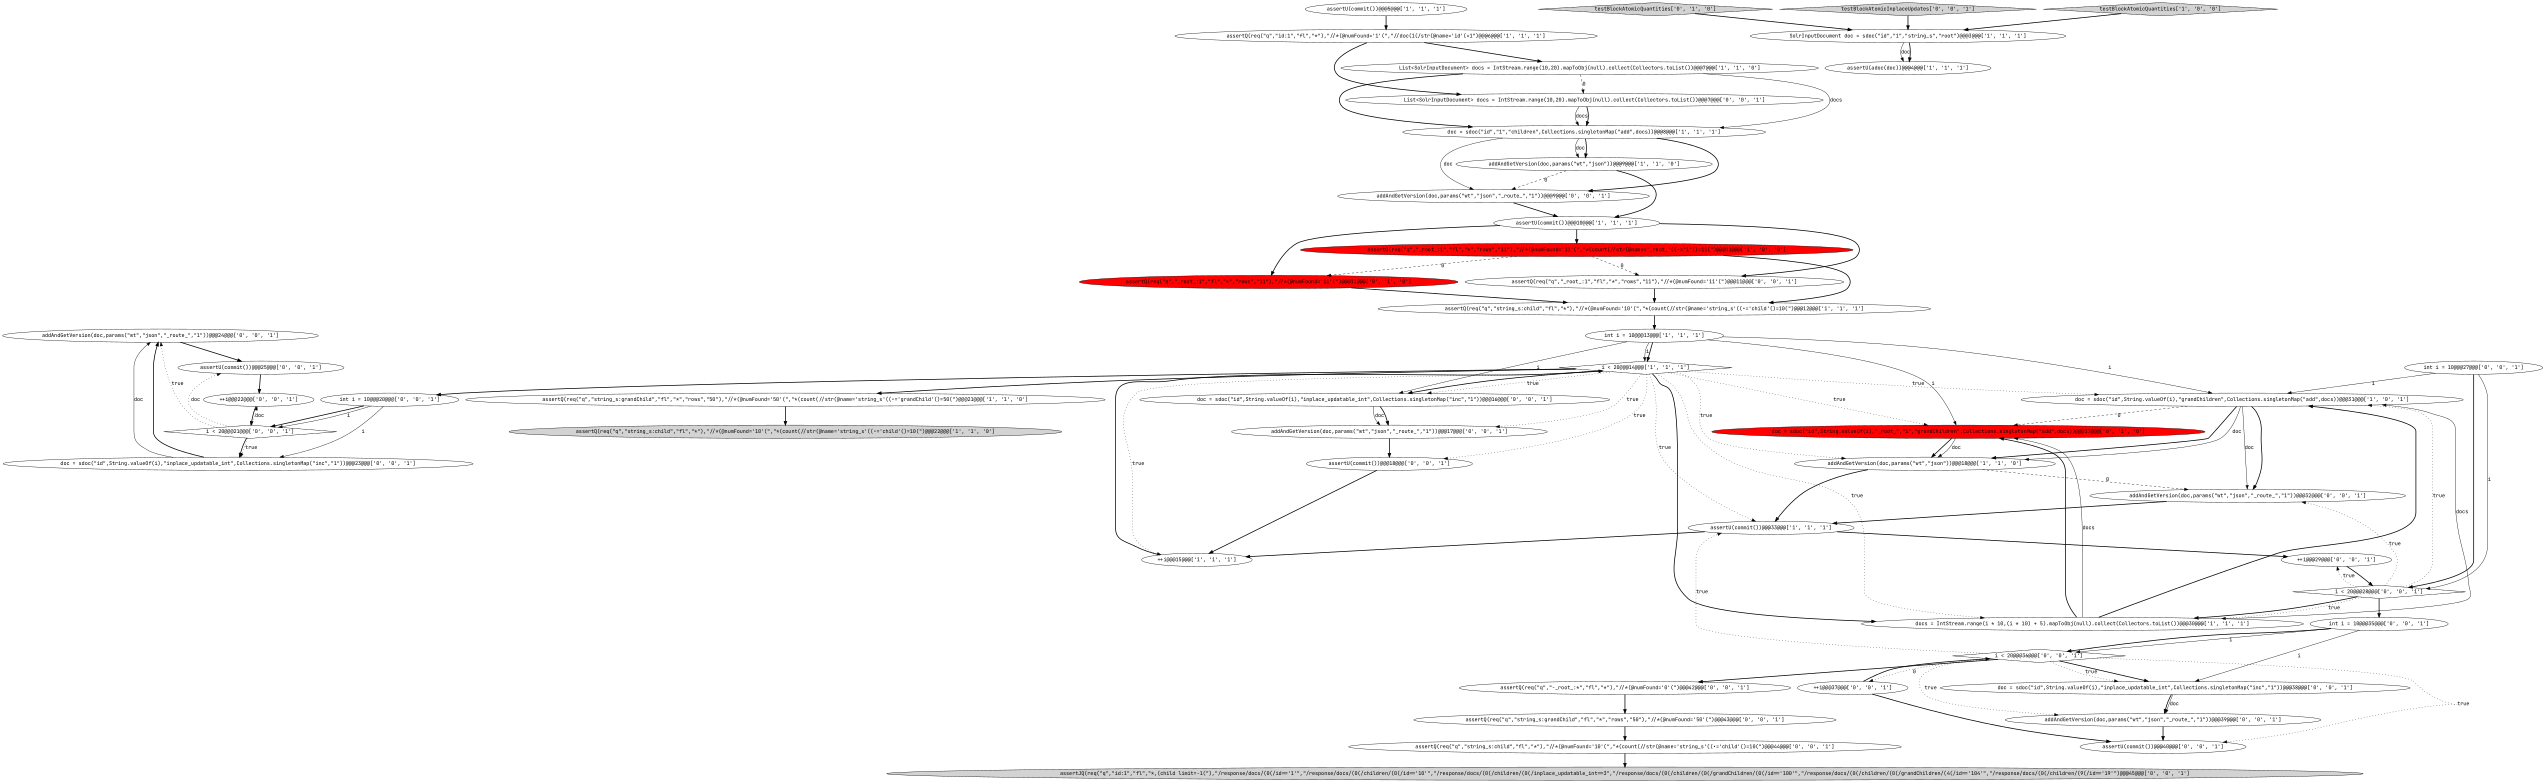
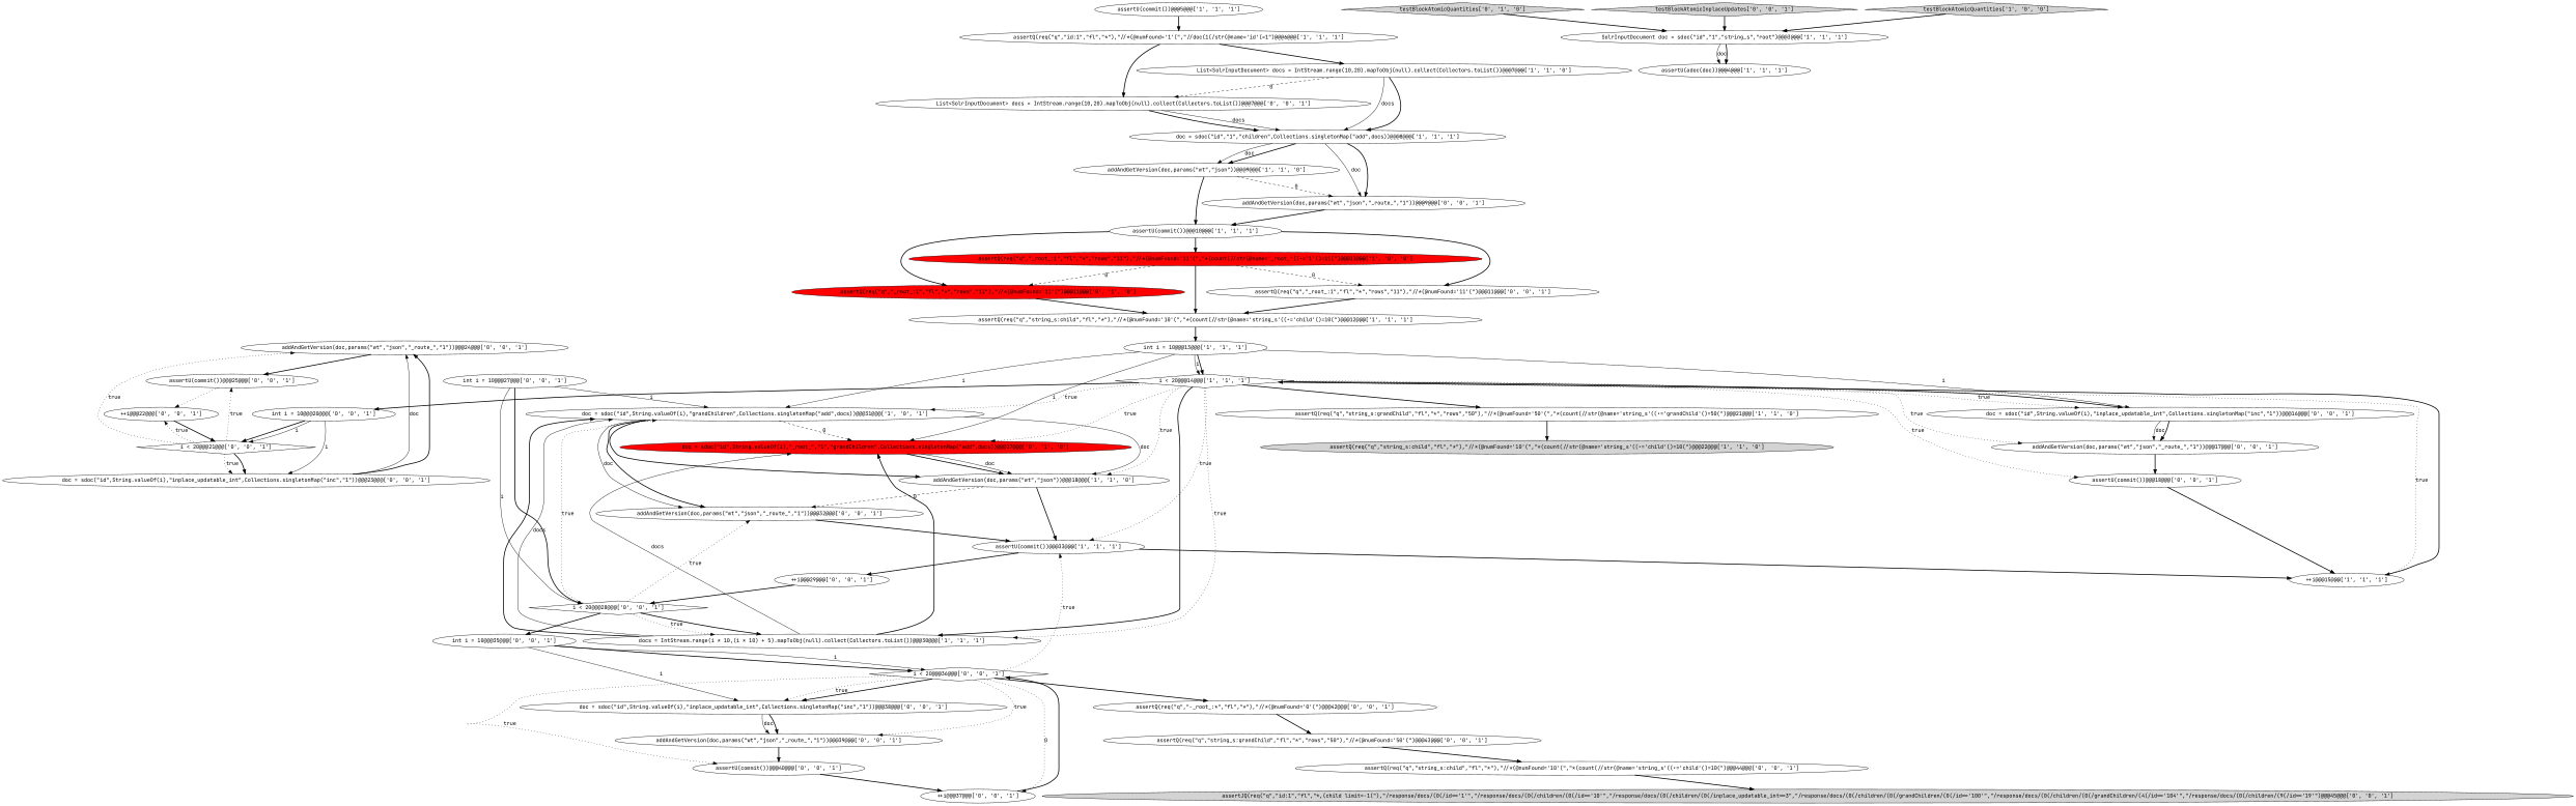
  digraph {
    fontname="JetBrains Mono"
    node [fillcolor=white fontname="JetBrains Mono" shape=ellipse style=filled]
    edge [fontname="JetBrains Mono" style=bold]
    n1 [label="addAndGetVersion(doc,params(\"wt\",\"json\",\"_route_\",\"1\"))@@@24@@@['0', '0', '1']"]
    n2 [label="assertU(commit())@@@25@@@['0', '0', '1']"]
    n3 [label="++i@@@22@@@['0', '0', '1']"]
    n4 [label="int i = 10@@@13@@@['1', '1', '1']"]
    n5 [label="doc = sdoc(\"id\",String.valueOf(i),\"grandChildren\",Collections.singletonMap(\"add\",docs))@@@31@@@['1', '0', '1']"]
    n6 [label="doc = sdoc(\"id\",String.valueOf(i),\"inplace_updatable_int\",Collections.singletonMap(\"inc\",\"1\"))@@@16@@@['0', '0', '1']"]
    n7 [label="i < 20@@@14@@@['1', '1', '1']" shape=diamond]
    n8 [fillcolor=red label="doc = sdoc(\"id\",String.valueOf(i),\"_root_\",\"1\",\"grandChildren\",Collections.singletonMap(\"add\",docs))@@@17@@@['0', '1', '0']"]
    n9 [label="addAndGetVersion(doc,params(\"wt\",\"json\",\"_route_\",\"1\"))@@@32@@@['0', '0', '1']"]
    n10 [label="addAndGetVersion(doc,params(\"wt\",\"json\"))@@@18@@@['1', '1', '0']"]
    n11 [label="addAndGetVersion(doc,params(\"wt\",\"json\",\"_route_\",\"1\"))@@@17@@@['0', '0', '1']"]
    n12 [label="assertU(commit())@@@18@@@['0', '0', '1']"]
    n13 [label="int i = 10@@@20@@@['0', '0', '1']"]
    n14 [label="docs = IntStream.range(i * 10,(i * 10) + 5).mapToObj(null).collect(Collectors.toList())@@@30@@@['1', '1', '1']"]
    n15 [label="assertU(commit())@@@33@@@['1', '1', '1']"]
    n16 [label="assertQ(req(\"q\",\"string_s:grandChild\",\"fl\",\"*\",\"rows\",\"50\"),\"//*(@numFound='50'(\",\"*(count(//str(@name='string_s'((.='grandChild'()=50(\")@@@21@@@['1', '1', '0']"]
    n17 [label="++i@@@15@@@['1', '1', '1']"]
    n18 [label="addAndGetVersion(doc,params(\"wt\",\"json\",\"_route_\",\"1\"))@@@39@@@['0', '0', '1']"]
    n19 [label="assertU(commit())@@@40@@@['0', '0', '1']"]
    n20 [label="++i@@@37@@@['0', '0', '1']"]
    n21 [label="assertQ(req(\"q\",\"-_root_:*\",\"fl\",\"*\"),\"//*(@numFound='0'(\")@@@42@@@['0', '0', '1']"]
    n22 [label="assertQ(req(\"q\",\"string_s:grandChild\",\"fl\",\"*\",\"rows\",\"50\"),\"//*(@numFound='50'(\")@@@43@@@['0', '0', '1']"]
    n23 [label="assertQ(req(\"q\",\"string_s:child\",\"fl\",\"*\"),\"//*(@numFound='10'(\",\"*(count(//str(@name='string_s'((.='child'()=10(\")@@@44@@@['0', '0', '1']"]
    n24 [label="assertQ(req(\"q\",\"string_s:child\",\"fl\",\"*\"),\"//*(@numFound='10'(\",\"*(count(//str(@name='string_s'((.='child'()=10(\")@@@12@@@['1', '1', '1']"]
    n25 [label="int i = 10@@@35@@@['0', '0', '1']"]
    n26 [label="i < 20@@@36@@@['0', '0', '1']" shape=diamond]
    n27 [label="doc = sdoc(\"id\",String.valueOf(i),\"inplace_updatable_int\",Collections.singletonMap(\"inc\",\"1\"))@@@38@@@['0', '0', '1']"]
    n28 [label="addAndGetVersion(doc,params(\"wt\",\"json\",\"_route_\",\"1\"))@@@9@@@['0', '0', '1']"]
    n29 [label="assertU(commit())@@@10@@@['1', '1', '1']"]
    n30 [fillcolor=red label="assertQ(req(\"q\",\"_root_:1\",\"fl\",\"*\",\"rows\",\"11\"),\"//*(@numFound='11'(\")@@@11@@@['0', '1', '0']"]
    n31 [fillcolor=red label="assertQ(req(\"q\",\"_root_:1\",\"fl\",\"*\",\"rows\",\"11\"),\"//*(@numFound='11'(\",\"*(count(//str(@name='_root_'((.='1'()=11(\")@@@11@@@['1', '0', '0']"]
    n32 [label="assertQ(req(\"q\",\"_root_:1\",\"fl\",\"*\",\"rows\",\"11\"),\"//*(@numFound='11'(\")@@@11@@@['0', '0', '1']"]
    n33 [label="doc = sdoc(\"id\",String.valueOf(i),\"inplace_updatable_int\",Collections.singletonMap(\"inc\",\"1\"))@@@23@@@['0', '0', '1']"]
    n34 [label="i < 20@@@21@@@['0', '0', '1']" shape=diamond]
    n35 [label="++i@@@29@@@['0', '0', '1']"]
    n36 [fillcolor=lightgray label="assertQ(req(\"q\",\"string_s:child\",\"fl\",\"*\"),\"//*(@numFound='10'(\",\"*(count(//str(@name='string_s'((.='child'()=10(\")@@@22@@@['1', '1', '0']"]
    n37 [label="assertQ(req(\"q\",\"id:1\",\"fl\",\"*\"),\"//*(@numFound='1'(\",\"//doc(1(/str(@name='id'(=1\")@@@6@@@['1', '1', '1']"]
    n38 [label="List<SolrInputDocument> docs = IntStream.range(10,20).mapToObj(null).collect(Collectors.toList())@@@7@@@['0', '0', '1']"]
    n39 [label="List<SolrInputDocument> docs = IntStream.range(10,20).mapToObj(null).collect(Collectors.toList())@@@7@@@['1', '1', '0']"]
    n40 [label="doc = sdoc(\"id\",\"1\",\"children\",Collections.singletonMap(\"add\",docs))@@@8@@@['1', '1', '1']"]
    n41 [fillcolor=lightgray label="assertJQ(req(\"q\",\"id:1\",\"fl\",\"*,(child limit=-1(\"),\"/response/docs/(0(/id=='1'\",\"/response/docs/(0(/children/(0(/id=='10'\",\"/response/docs/(0(/children/(0(/inplace_updatable_int==3\",\"/response/docs/(0(/children/(0(/grandChildren/(0(/id=='100'\",\"/response/docs/(0(/children/(0(/grandChildren/(4(/id=='104'\",\"/response/docs/(0(/children/(9(/id=='19'\")@@@45@@@['0', '0', '1']"]
    n42 [label="addAndGetVersion(doc,params(\"wt\",\"json\"))@@@9@@@['1', '1', '0']"]
    n43 [label="i < 20@@@28@@@['0', '0', '1']" shape=diamond]
    n44 [fillcolor=lightgray label="testBlockAtomicQuantities['0', '1', '0']" shape=diamond]
    n45 [label="SolrInputDocument doc = sdoc(\"id\",\"1\",\"string_s\",\"root\")@@@3@@@['1', '1', '1']"]
    n46 [label="assertU(adoc(doc))@@@4@@@['1', '1', '1']"]
    n47 [label="int i = 10@@@27@@@['0', '0', '1']"]
    n48 [fillcolor=lightgray label="testBlockAtomicInplaceUpdates['0', '0', '1']" shape=diamond]
    n49 [fillcolor=lightgray label="testBlockAtomicQuantities['1', '0', '0']" shape=diamond]
    n50 [label="assertU(commit())@@@5@@@['1', '1', '1']"]
    n1 -> n2
-   n2 -> n3
+   n2 -> n3 [style=dotted]
    n3 -> n34
    n4 -> n5 [label=i style=solid]
    n4 -> n6 [label=i style=solid]
    n4 -> n7
    n4 -> n7 [label=i style=solid]
    n4 -> n8 [label=i style=solid]
    n5 -> n8 [label=0 style=dashed]
    n5 -> n9
    n5 -> n9 [label=doc style=solid]
    n5 -> n10 [label=doc style=solid]
    n5 -> n10
    n6 -> n11 [label=doc style=solid]
    n6 -> n11
    n7 -> n5 [label=true style=dotted]
    n7 -> n6
    n7 -> n6 [label=true style=dotted]
    n7 -> n8 [label=true style=dotted]
    n7 -> n10 [label=true style=dotted]
    n7 -> n11 [label=true style=dotted]
    n7 -> n12 [label=true style=dotted]
    n7 -> n13
    n7 -> n14
    n7 -> n14 [label=true style=dotted]
    n7 -> n15 [label=true style=dotted]
    n7 -> n16
    n7 -> n17 [label=true style=dotted]
    n8 -> n10
    n8 -> n10 [label=doc style=solid]
    n9 -> n15
    n10 -> n9 [label=0 style=dashed]
    n10 -> n15
    n11 -> n12
    n12 -> n17
    n13 -> n33 [label=i style=solid]
    n13 -> n34
    n13 -> n34 [label=i style=solid]
    n14 -> n5
    n14 -> n5 [label=docs style=solid]
    n14 -> n8
    n14 -> n8 [label=docs style=solid]
    n15 -> n17
    n15 -> n35
    n16 -> n36
    n17 -> n7
    n18 -> n19
-   n20 -> n19
+   n19 -> n20
    n20 -> n26
    n21 -> n22
    n22 -> n23
    n23 -> n41
    n24 -> n4
    n25 -> n26 [label=i style=solid]
    n25 -> n26
    n25 -> n27 [label=i style=solid]
    n26 -> n15 [label=true style=dotted]
    n26 -> n18 [label=true style=dotted]
    n26 -> n19 [label=true style=dotted]
    n26 -> n20 [label=0 style=dotted]
    n26 -> n21
    n26 -> n27
    n26 -> n27 [label=true style=dotted]
    n27 -> n18 [label=doc style=solid]
    n27 -> n18
    n28 -> n29
    n29 -> n30
    n29 -> n31
    n29 -> n32
    n30 -> n24
    n31 -> n24
    n31 -> n30 [label=0 style=dashed]
    n31 -> n32 [label=0 style=dashed]
    n32 -> n24
    n33 -> n1 [label=doc style=solid]
    n33 -> n1
    n34 -> n1 [label=true style=dotted]
-   n34 -> n2 [label=doc style=dotted]
-   n34 -> n3 [label=doc style=dotted]
+   n34 -> n2 [label=true style=dotted]
+   n34 -> n3 [label=true style=dotted]
    n34 -> n33
    n34 -> n33 [label=true style=dotted]
    n35 -> n43
    n37 -> n38
    n37 -> n39
    n38 -> n40 [label=docs style=solid]
    n38 -> n40
    n39 -> n38 [label=0 style=dashed]
    n39 -> n40
    n39 -> n40 [label=docs style=solid]
    n40 -> n28
    n40 -> n28 [label=doc style=solid]
    n40 -> n42
    n40 -> n42 [label=doc style=solid]
    n42 -> n28 [label=0 style=dashed]
    n42 -> n29
    n43 -> n5 [label=true style=dotted]
    n43 -> n9 [label=true style=dotted]
    n43 -> n14
    n43 -> n14 [label=true style=dotted]
    n43 -> n25
-   n43 -> n35 [label=true style=dotted]
    n44 -> n45
    n45 -> n46 [label=doc style=solid]
    n45 -> n46
    n47 -> n5 [label=i style=solid]
    n47 -> n43
    n47 -> n43 [label=i style=solid]
    n48 -> n45
    n49 -> n45
    n50 -> n37
  }
